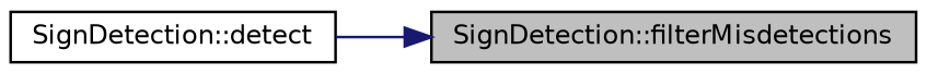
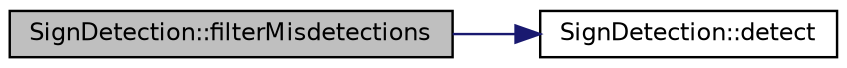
  digraph {
    rankdir=RL
    node [color=black fontname=Helvetica fontsize=10 shape=record style=filled]
    n1 [fillcolor=grey75 fontcolor=black height=0.2 label="SignDetection::filterMisdetections" width=0.4]
    n2 [fillcolor=white height=0.2 label="SignDetection::detect" width=0.4]
-   n1 -> n2 [color=midnightblue dir=back fontname=Helvetica fontsize=10 labelfontname=Helvetica labelfontsize=10 style=solid]
+   n2 -> n1 [color=midnightblue dir=back fontname=Helvetica fontsize=10 labelfontname=Helvetica labelfontsize=10 style=solid]
  }
